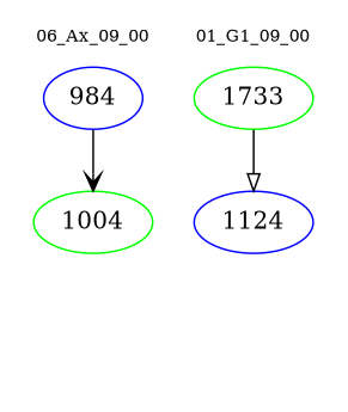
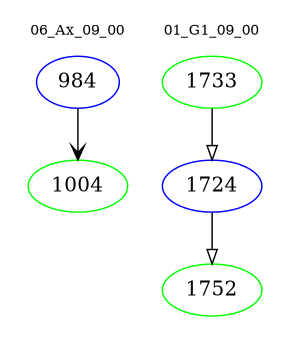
  digraph {
    node [color=green]
    edge [arrowhead=onormal color=black]
    n1 [color=blue label=984]
    n2 [label=1004]
    n3 [label=1733]
-   n4 [color=blue label=1124]
+   n4 [color=blue label=1724]
+   n5 [label=1752]
    subgraph cluster_1 {
      color=white
      fontsize=10
      label="06_Ax_09_00"
      n1
      n2
    }
    subgraph cluster_2 {
      color=white
      fontsize=10
      label="01_G1_09_00"
      n3
      n4
+     n5
    }
    n1 -> n2 [arrowhead=vee]
    n3 -> n4
+   n4 -> n5
  }
